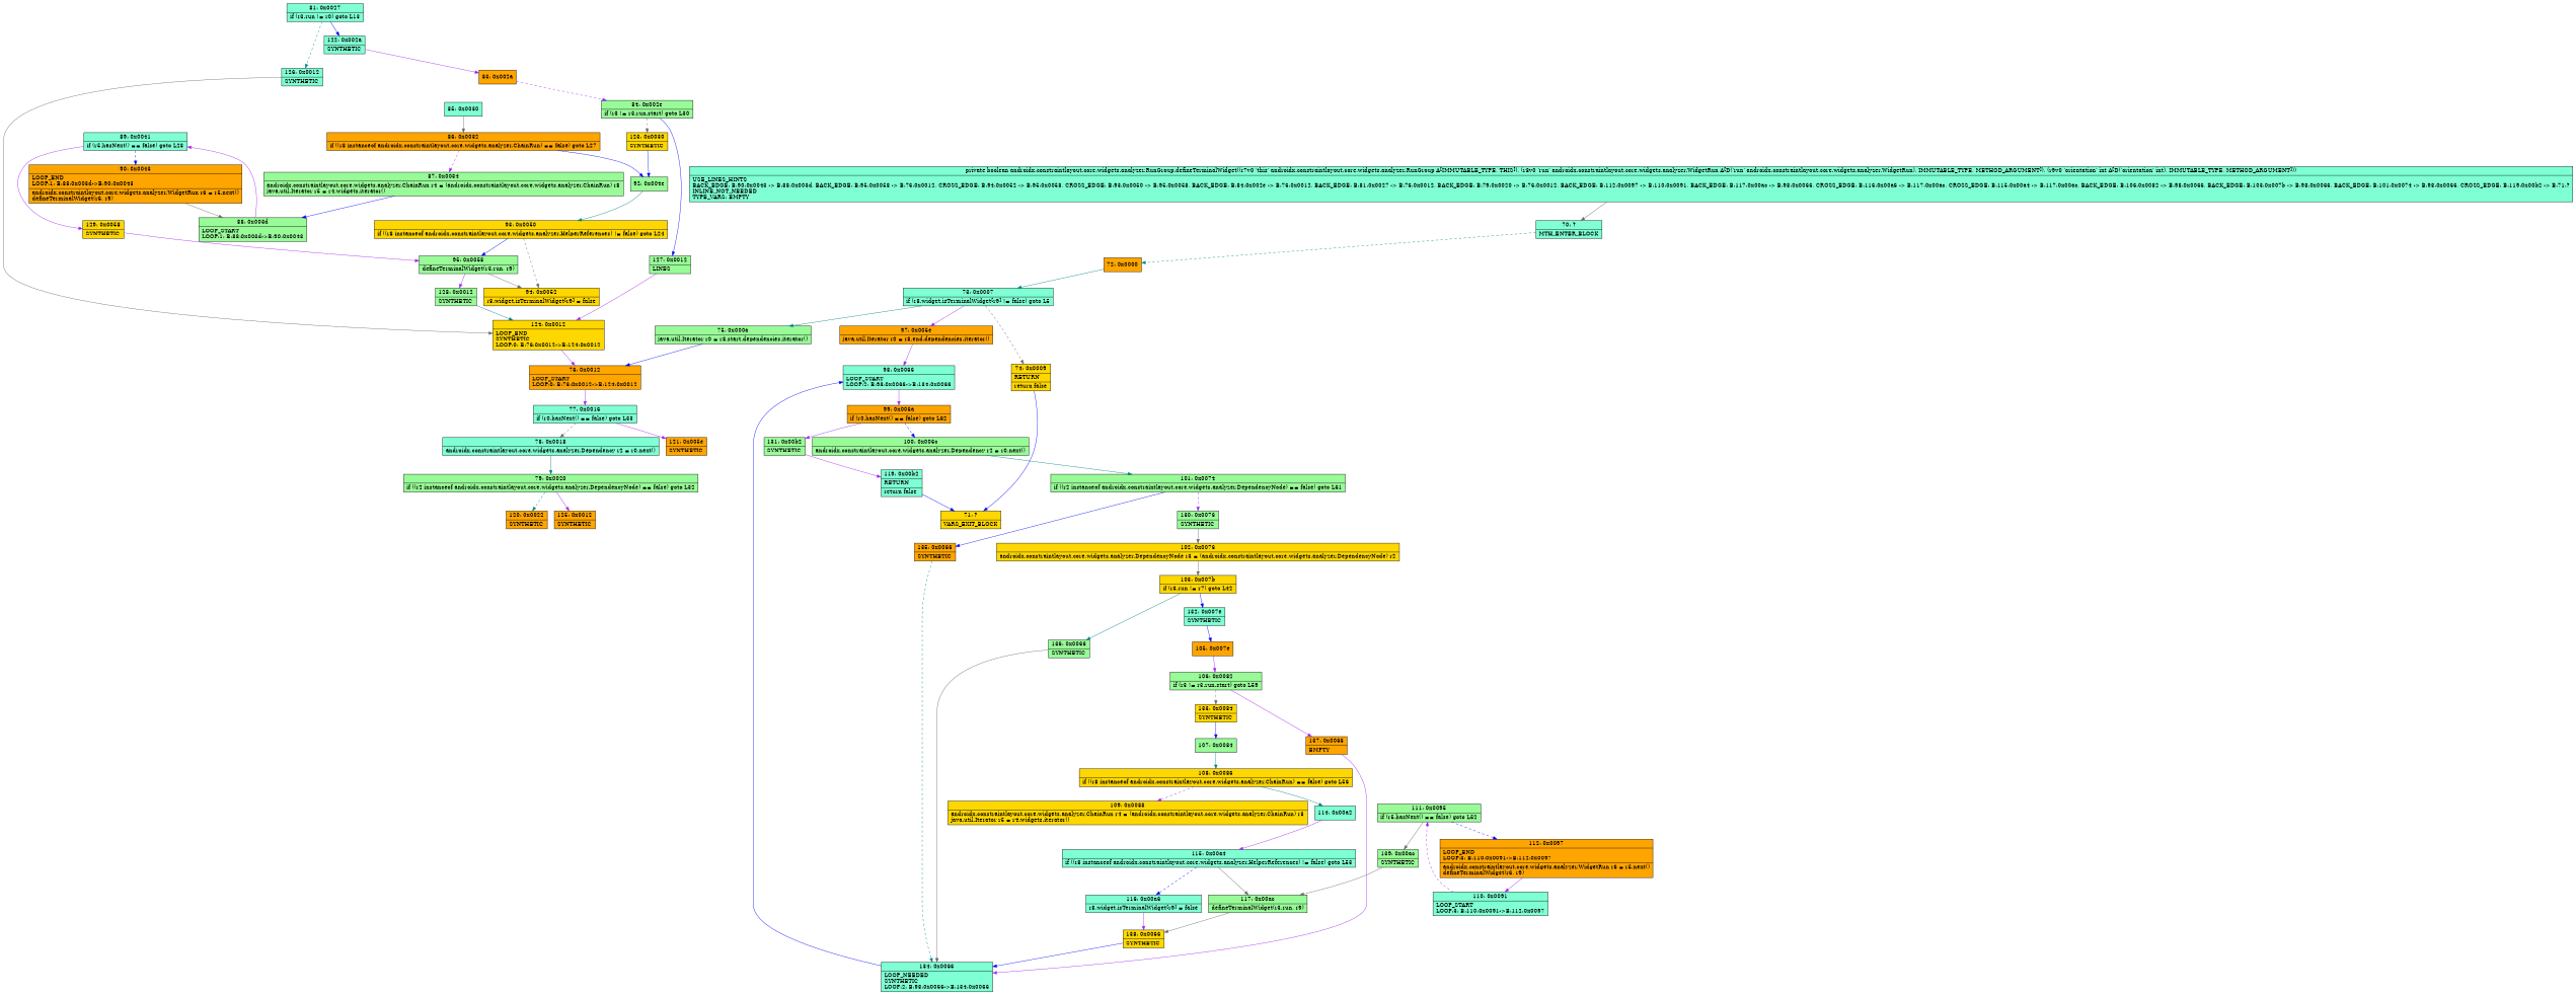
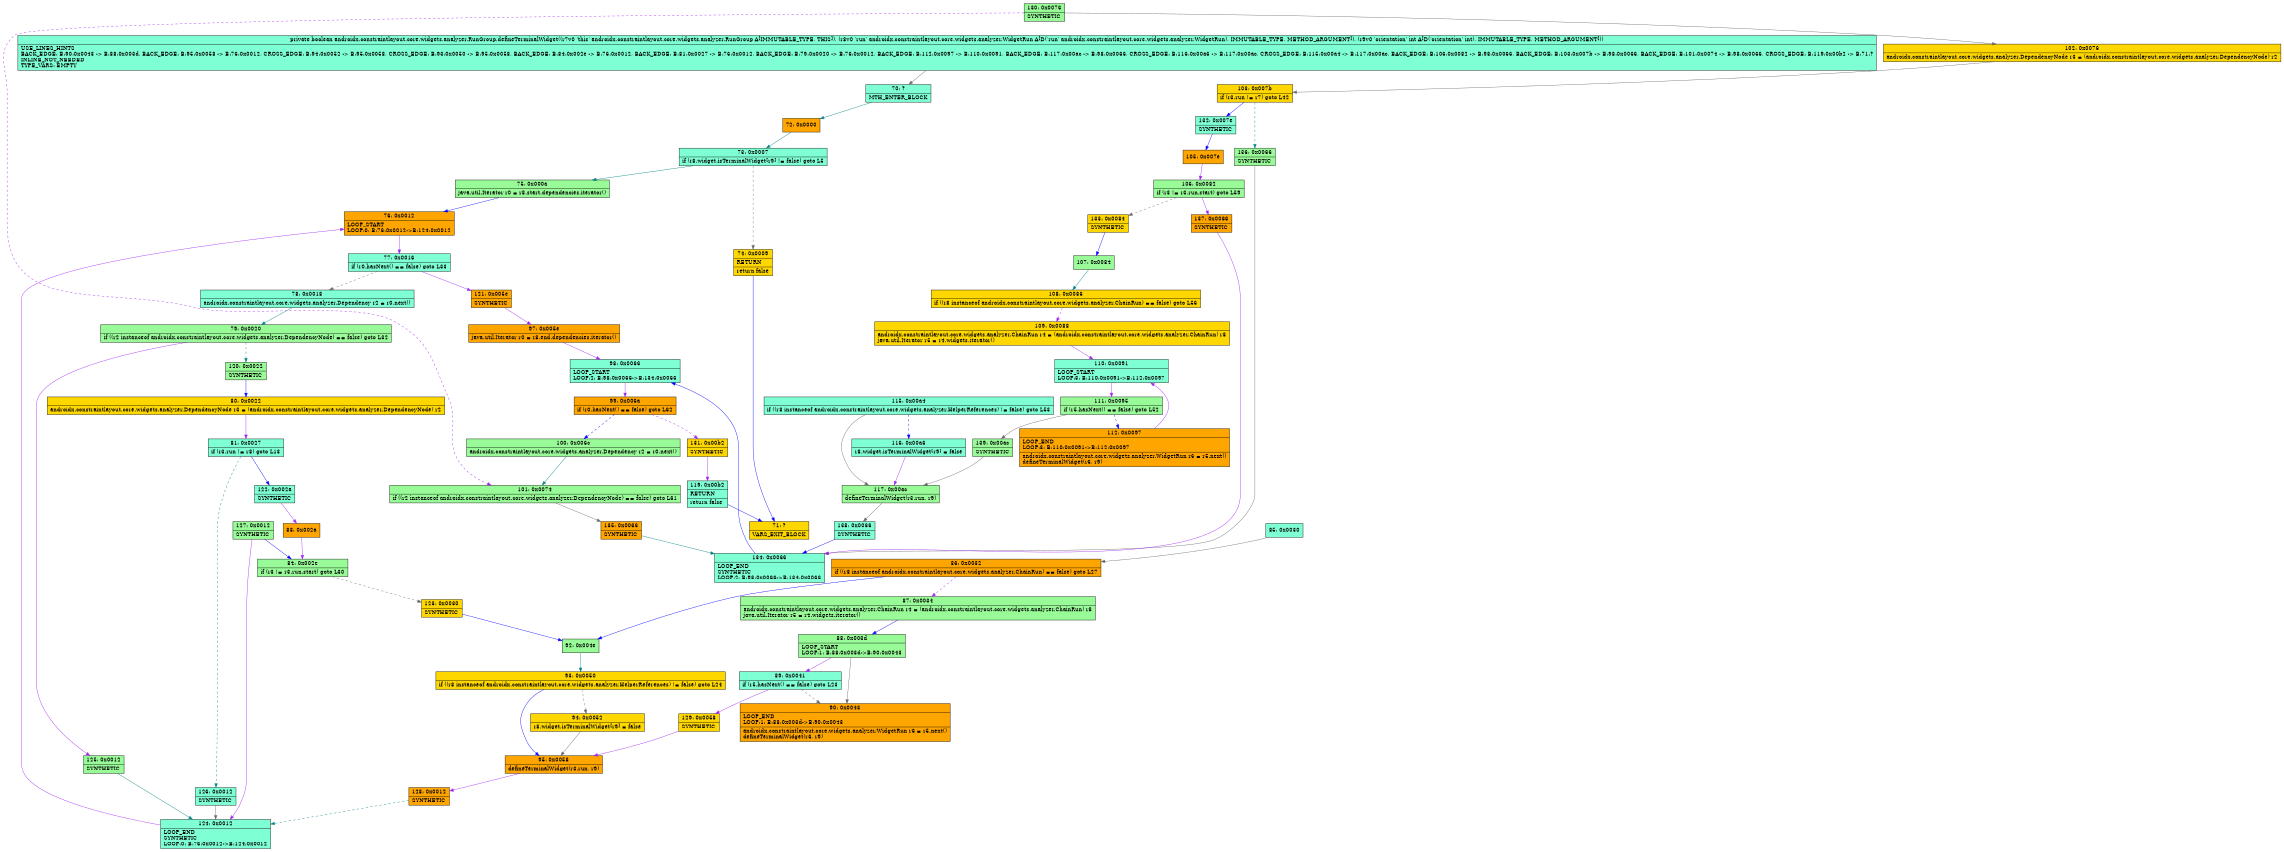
  digraph {
    node [fillcolor=aquamarine shape=record style=filled]
    edge [color=purple]
    n1 [label="{70\:\ ?|MTH_ENTER_BLOCK\l}"]
    n2 [fillcolor=orange label="{72\:\ 0x0000}"]
    n3 [label="{73\:\ 0x0007|if (r8.widget.isTerminalWidget[r9] != false) goto L5\l}"]
    n4 [fillcolor=gold label="{74\:\ 0x0009|RETURN\l|return false\l}"]
    n5 [fillcolor=palegreen label="{75\:\ 0x000a|java.util.Iterator r0 = r8.start.dependencies.iterator()\l}"]
    n6 [fillcolor=gold label="{71\:\ ?|VARS_EXIT_BLOCK\l}"]
    n7 [fillcolor=orange label="{76\:\ 0x0012|LOOP_START\lLOOP:0: B:76:0x0012\-\>B:124:0x0012\l}"]
    n8 [label="{77\:\ 0x0016|if (r0.hasNext() == false) goto L33\l}"]
    n9 [label="{78\:\ 0x0018|androidx.constraintlayout.core.widgets.analyzer.Dependency r2 = r0.next()\l}"]
    n10 [fillcolor=orange label="{121\:\ 0x005e|SYNTHETIC\l}"]
    n11 [fillcolor=palegreen label="{79\:\ 0x0020|if ((r2 instanceof androidx.constraintlayout.core.widgets.analyzer.DependencyNode) == false) goto L32\l}"]
    n12 [fillcolor=orange label="{97\:\ 0x005e|java.util.Iterator r0 = r8.end.dependencies.iterator()\l}"]
-   n13 [fillcolor=orange label="{120\:\ 0x0022|SYNTHETIC\l}"]
-   n14 [fillcolor=orange label="{125\:\ 0x0012|SYNTHETIC\l}"]
-   n16 [fillcolor=gold label="{124\:\ 0x0012|LOOP_END\lSYNTHETIC\lLOOP:0: B:76:0x0012\-\>B:124:0x0012\l}"]
-   n17 [label="{81\:\ 0x0027|if (r3.run != r0) goto L13\l}"]
+   n13 [fillcolor=palegreen label="{120\:\ 0x0022|SYNTHETIC\l}"]
+   n14 [fillcolor=palegreen label="{125\:\ 0x0012|SYNTHETIC\l}"]
+   n15 [fillcolor=gold label="{80\:\ 0x0022|androidx.constraintlayout.core.widgets.analyzer.DependencyNode r3 = (androidx.constraintlayout.core.widgets.analyzer.DependencyNode) r2\l}"]
+   n16 [label="{124\:\ 0x0012|LOOP_END\lSYNTHETIC\lLOOP:0: B:76:0x0012\-\>B:124:0x0012\l}"]
+   n17 [label="{81\:\ 0x0027|if (r3.run != r8) goto L13\l}"]
    n18 [label="{122\:\ 0x002a|SYNTHETIC\l}"]
    n19 [label="{126\:\ 0x0012|SYNTHETIC\l}"]
    n20 [fillcolor=orange label="{83\:\ 0x002a}"]
    n21 [fillcolor=palegreen label="{84\:\ 0x002e|if (r3 != r3.run.start) goto L30\l}"]
    n22 [fillcolor=gold label="{123\:\ 0x0030|SYNTHETIC\l}"]
-   n23 [fillcolor=palegreen label="{127\:\ 0x0012|LINES\l}"]
+   n23 [fillcolor=palegreen label="{127\:\ 0x0012|SYNTHETIC\l}"]
    n24 [fillcolor=palegreen label="{92\:\ 0x004e}"]
    n25 [label="{85\:\ 0x0030}"]
    n26 [fillcolor=orange label="{86\:\ 0x0032|if ((r8 instanceof androidx.constraintlayout.core.widgets.analyzer.ChainRun) == false) goto L27\l}"]
    n27 [fillcolor=palegreen label="{87\:\ 0x0034|androidx.constraintlayout.core.widgets.analyzer.ChainRun r4 = (androidx.constraintlayout.core.widgets.analyzer.ChainRun) r8\ljava.util.Iterator r5 = r4.widgets.iterator()\l}"]
    n28 [fillcolor=palegreen label="{88\:\ 0x003d|LOOP_START\lLOOP:1: B:88:0x003d\-\>B:90:0x0043\l}"]
    n29 [fillcolor=gold label="{93\:\ 0x0050|if ((r8 instanceof androidx.constraintlayout.core.widgets.analyzer.HelperReferences) != false) goto L24\l}"]
    n30 [label="{89\:\ 0x0041|if (r5.hasNext() == false) goto L23\l}"]
    n31 [fillcolor=orange label="{90\:\ 0x0043|LOOP_END\lLOOP:1: B:88:0x003d\-\>B:90:0x0043\l|androidx.constraintlayout.core.widgets.analyzer.WidgetRun r6 = r5.next()\ldefineTerminalWidget(r6, r9)\l}"]
    n32 [fillcolor=gold label="{129\:\ 0x0058|SYNTHETIC\l}"]
-   n33 [fillcolor=palegreen label="{95\:\ 0x0058|defineTerminalWidget(r3.run, r9)\l}"]
-   n34 [fillcolor=palegreen label="{128\:\ 0x0012|SYNTHETIC\l}"]
+   n33 [fillcolor=orange label="{95\:\ 0x0058|defineTerminalWidget(r3.run, r9)\l}"]
+   n34 [fillcolor=orange label="{128\:\ 0x0012|SYNTHETIC\l}"]
    n35 [fillcolor=gold label="{94\:\ 0x0052|r8.widget.isTerminalWidget[r9] = false\l}"]
    n36 [label="{98\:\ 0x0066|LOOP_START\lLOOP:2: B:98:0x0066\-\>B:134:0x0066\l}"]
    n37 [fillcolor=orange label="{99\:\ 0x006a|if (r0.hasNext() == false) goto L62\l}"]
    n38 [fillcolor=palegreen label="{100\:\ 0x006c|androidx.constraintlayout.core.widgets.analyzer.Dependency r2 = r0.next()\l}"]
-   n39 [fillcolor=palegreen label="{131\:\ 0x00b2|SYNTHETIC\l}"]
+   n39 [fillcolor=gold label="{131\:\ 0x00b2|SYNTHETIC\l}"]
    n40 [fillcolor=palegreen label="{101\:\ 0x0074|if ((r2 instanceof androidx.constraintlayout.core.widgets.analyzer.DependencyNode) == false) goto L61\l}"]
    n41 [label="{119\:\ 0x00b2|RETURN\l|return false\l}"]
    n42 [fillcolor=palegreen label="{130\:\ 0x0076|SYNTHETIC\l}"]
    n43 [fillcolor=orange label="{135\:\ 0x0066|SYNTHETIC\l}"]
    n44 [fillcolor=gold label="{102\:\ 0x0076|androidx.constraintlayout.core.widgets.analyzer.DependencyNode r3 = (androidx.constraintlayout.core.widgets.analyzer.DependencyNode) r2\l}"]
-   n45 [label="{134\:\ 0x0066|LOOP_NEEDED\lSYNTHETIC\lLOOP:2: B:98:0x0066\-\>B:134:0x0066\l}"]
+   n45 [label="{134\:\ 0x0066|LOOP_END\lSYNTHETIC\lLOOP:2: B:98:0x0066\-\>B:134:0x0066\l}"]
    n46 [fillcolor=gold label="{103\:\ 0x007b|if (r3.run != r7) goto L42\l}"]
    n47 [label="{132\:\ 0x007e|SYNTHETIC\l}"]
    n48 [fillcolor=palegreen label="{136\:\ 0x0066|SYNTHETIC\l}"]
    n49 [fillcolor=orange label="{105\:\ 0x007e}"]
    n50 [fillcolor=palegreen label="{106\:\ 0x0082|if (r3 != r3.run.start) goto L59\l}"]
    n51 [fillcolor=gold label="{133\:\ 0x0084|SYNTHETIC\l}"]
-   n52 [fillcolor=orange label="{137\:\ 0x0066|EMPTY\l}"]
+   n52 [fillcolor=orange label="{137\:\ 0x0066|SYNTHETIC\l}"]
    n53 [fillcolor=palegreen label="{107\:\ 0x0084}"]
    n54 [fillcolor=gold label="{108\:\ 0x0086|if ((r8 instanceof androidx.constraintlayout.core.widgets.analyzer.ChainRun) == false) goto L56\l}"]
    n55 [fillcolor=gold label="{109\:\ 0x0088|androidx.constraintlayout.core.widgets.analyzer.ChainRun r4 = (androidx.constraintlayout.core.widgets.analyzer.ChainRun) r8\ljava.util.Iterator r5 = r4.widgets.iterator()\l}"]
-   n56 [label="{114\:\ 0x00a2}"]
    n57 [label="{110\:\ 0x0091|LOOP_START\lLOOP:3: B:110:0x0091\-\>B:112:0x0097\l}"]
    n58 [label="{115\:\ 0x00a4|if ((r8 instanceof androidx.constraintlayout.core.widgets.analyzer.HelperReferences) != false) goto L53\l}"]
    n59 [fillcolor=palegreen label="{111\:\ 0x0095|if (r5.hasNext() == false) goto L52\l}"]
    n60 [fillcolor=orange label="{112\:\ 0x0097|LOOP_END\lLOOP:3: B:110:0x0091\-\>B:112:0x0097\l|androidx.constraintlayout.core.widgets.analyzer.WidgetRun r6 = r5.next()\ldefineTerminalWidget(r6, r9)\l}"]
    n61 [fillcolor=palegreen label="{139\:\ 0x00ac|SYNTHETIC\l}"]
    n62 [fillcolor=palegreen label="{117\:\ 0x00ac|defineTerminalWidget(r3.run, r9)\l}"]
-   n63 [fillcolor=gold label="{138\:\ 0x0066|SYNTHETIC\l}"]
+   n63 [label="{138\:\ 0x0066|SYNTHETIC\l}"]
    n64 [label="{116\:\ 0x00a6|r8.widget.isTerminalWidget[r9] = false\l}"]
    n65 [label="{private boolean androidx.constraintlayout.core.widgets.analyzer.RunGroup.defineTerminalWidget((r7v0 'this' androidx.constraintlayout.core.widgets.analyzer.RunGroup A[IMMUTABLE_TYPE, THIS]), (r8v0 'run' androidx.constraintlayout.core.widgets.analyzer.WidgetRun A[D('run' androidx.constraintlayout.core.widgets.analyzer.WidgetRun), IMMUTABLE_TYPE, METHOD_ARGUMENT]), (r9v0 'orientation' int A[D('orientation' int), IMMUTABLE_TYPE, METHOD_ARGUMENT]))  | USE_LINES_HINTS\lBACK_EDGE: B:90:0x0043 \-\> B:88:0x003d, BACK_EDGE: B:95:0x0058 \-\> B:76:0x0012, CROSS_EDGE: B:94:0x0052 \-\> B:95:0x0058, CROSS_EDGE: B:93:0x0050 \-\> B:95:0x0058, BACK_EDGE: B:84:0x002e \-\> B:76:0x0012, BACK_EDGE: B:81:0x0027 \-\> B:76:0x0012, BACK_EDGE: B:79:0x0020 \-\> B:76:0x0012, BACK_EDGE: B:112:0x0097 \-\> B:110:0x0091, BACK_EDGE: B:117:0x00ac \-\> B:98:0x0066, CROSS_EDGE: B:116:0x00a6 \-\> B:117:0x00ac, CROSS_EDGE: B:115:0x00a4 \-\> B:117:0x00ac, BACK_EDGE: B:106:0x0082 \-\> B:98:0x0066, BACK_EDGE: B:103:0x007b \-\> B:98:0x0066, BACK_EDGE: B:101:0x0074 \-\> B:98:0x0066, CROSS_EDGE: B:119:0x00b2 \-\> B:71:?\lINLINE_NOT_NEEDED\lTYPE_VARS: EMPTY\l}"]
-   n1 -> n2 [color=teal style=dashed]
+   n1 -> n2 [color=teal]
    n2 -> n3 [color=teal]
    n3 -> n4 [color=gray40 style=dashed]
    n3 -> n5 [color=teal]
    n4 -> n6 [color=blue]
    n5 -> n7 [color=blue]
    n7 -> n8
    n8 -> n9 [color=gray40 style=dashed]
    n8 -> n10
    n9 -> n11 [color=teal]
-   n3 -> n12
+   n10 -> n12
    n11 -> n13 [color=teal style=dashed]
    n11 -> n14
    n12 -> n36
+   n13 -> n15 [color=blue]
+   n14 -> n16 [color=teal]
+   n15 -> n17
    n16 -> n7
    n17 -> n18 [color=blue]
    n17 -> n19 [color=teal style=dashed]
    n18 -> n20
    n19 -> n16 [color=gray40]
-   n20 -> n21 [style=dashed]
+   n20 -> n21
    n21 -> n22 [color=gray40 style=dashed]
-   n21 -> n23 [color=blue]
+   n23 -> n21 [color=blue]
    n22 -> n24 [color=blue]
    n23 -> n16
    n24 -> n29 [color=teal]
    n25 -> n26 [color=gray40]
    n26 -> n24 [color=blue]
    n26 -> n27 [style=dashed]
    n27 -> n28 [color=blue]
    n28 -> n30
    n29 -> n33 [color=blue]
    n29 -> n35 [color=gray40 style=dashed]
-   n30 -> n31 [color=blue style=dashed]
+   n30 -> n31 [color=gray40 style=dashed]
    n30 -> n32
-   n31 -> n28 [color=gray40]
+   n28 -> n31 [color=gray40]
    n32 -> n33
    n33 -> n34
-   n34 -> n16 [color=teal]
-   n33 -> n35 [color=gray40]
+   n34 -> n16 [color=teal style=dashed]
+   n35 -> n33 [color=gray40]
    n36 -> n37
    n37 -> n38 [color=blue style=dashed]
-   n37 -> n39
+   n37 -> n39 [style=dashed]
    n38 -> n40 [color=teal]
    n39 -> n41
-   n40 -> n42 [style=dashed]
-   n40 -> n43 [color=blue]
+   n42 -> n40 [style=dashed]
+   n40 -> n43 [color=gray40]
    n41 -> n6 [color=blue]
    n42 -> n44 [color=gray40]
-   n43 -> n45 [color=teal style=dashed]
+   n43 -> n45 [color=teal]
    n44 -> n46 [color=gray40]
    n45 -> n36 [color=blue]
    n46 -> n47 [color=blue]
-   n46 -> n48 [color=teal style=solid]
+   n46 -> n48 [color=teal style=dashed]
    n47 -> n49 [color=blue]
    n48 -> n45 [color=gray40]
    n49 -> n50
    n50 -> n51 [color=gray40 style=dashed]
    n50 -> n52
    n51 -> n53 [color=blue]
    n52 -> n45
    n53 -> n54 [color=teal]
    n54 -> n55 [style=dashed]
-   n54 -> n56 [color=teal]
-   n56 -> n58
-   n57 -> n59 [style=dashed]
+   n55 -> n57
+   n57 -> n59
    n58 -> n62 [color=gray40]
    n58 -> n64 [color=blue style=dashed]
    n59 -> n60 [color=blue style=dashed]
    n59 -> n61 [color=gray40]
    n60 -> n57
    n61 -> n62 [color=gray40]
    n62 -> n63 [color=gray40]
    n63 -> n45 [color=blue]
-   n64 -> n63
+   n64 -> n62
    n65 -> n1 [color=gray40]
  }
